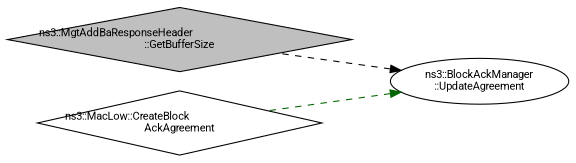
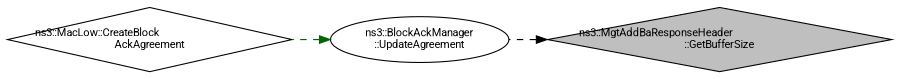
  digraph {
    fontname=Roboto
    rankdir=RL
    node [color=black fillcolor=white fontname=Roboto fontsize=10 shape=diamond style=filled]
    edge [dir=back fontname=Roboto fontsize=10 labelfontname=Helvetica labelfontsize=10 style=dashed]
    n1 [fillcolor=grey75 fontcolor=black height=0.2 label="ns3::MgtAddBaResponseHeader\l::GetBufferSize" width=0.4]
    n2 [height=0.2 label="ns3::BlockAckManager\l::UpdateAgreement" shape=ellipse width=0.4]
    n3 [height=0.2 label="ns3::MacLow::CreateBlock\lAckAgreement" width=0.4]
-   n2 -> n1 [color=black]
+   n1 -> n2 [color=black]
    n2 -> n3 [color=darkgreen]
  }
